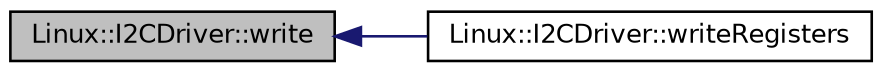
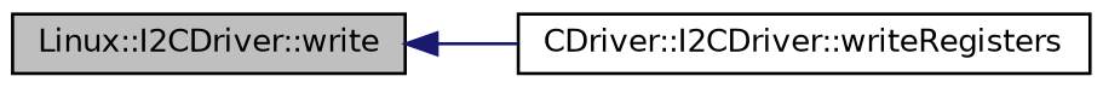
  digraph {
    rankdir=LR
    node [color=black fontname=Helvetica fontsize=10 shape=record style=filled]
    n1 [fillcolor=grey75 fontcolor=black height=0.2 label="Linux::I2CDriver::write" width=0.4]
-   n2 [fillcolor=white height=0.2 label="Linux::I2CDriver::writeRegisters" width=0.4]
+   n2 [fillcolor=white height=0.2 label="CDriver::I2CDriver::writeRegisters" width=0.4]
    n1 -> n2 [color=midnightblue dir=back fontname=Helvetica fontsize=10 labelfontname=Helvetica labelfontsize=10 style=solid]
  }
